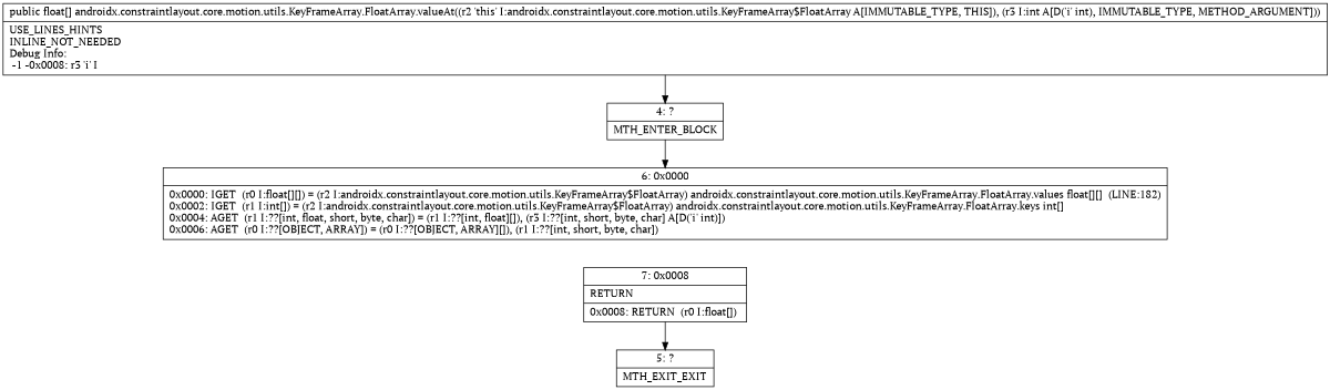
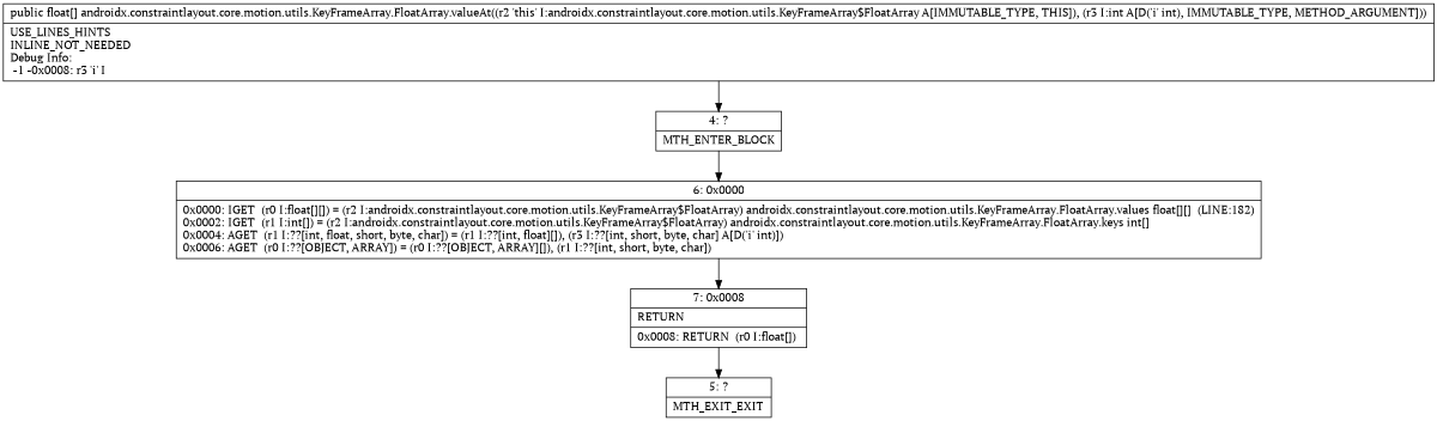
  digraph {
    fontname="PT Serif"
    node [fontname="PT Serif" shape=record]
    edge [fontname="PT Serif"]
    n1 [label="{4\:\ ?|MTH_ENTER_BLOCK\l}"]
    n2 [label="{6\:\ 0x0000|0x0000: IGET  (r0 I:float[][]) = (r2 I:androidx.constraintlayout.core.motion.utils.KeyFrameArray$FloatArray) androidx.constraintlayout.core.motion.utils.KeyFrameArray.FloatArray.values float[][]  (LINE:182)\l0x0002: IGET  (r1 I:int[]) = (r2 I:androidx.constraintlayout.core.motion.utils.KeyFrameArray$FloatArray) androidx.constraintlayout.core.motion.utils.KeyFrameArray.FloatArray.keys int[] \l0x0004: AGET  (r1 I:??[int, float, short, byte, char]) = (r1 I:??[int, float][]), (r3 I:??[int, short, byte, char] A[D('i' int)]) \l0x0006: AGET  (r0 I:??[OBJECT, ARRAY]) = (r0 I:??[OBJECT, ARRAY][]), (r1 I:??[int, short, byte, char]) \l}"]
    n3 [label="{7\:\ 0x0008|RETURN\l|0x0008: RETURN  (r0 I:float[]) \l}"]
    n4 [label="{5\:\ ?|MTH_EXIT_EXIT\l}"]
    n5 [label="{public float[] androidx.constraintlayout.core.motion.utils.KeyFrameArray.FloatArray.valueAt((r2 'this' I:androidx.constraintlayout.core.motion.utils.KeyFrameArray$FloatArray A[IMMUTABLE_TYPE, THIS]), (r3 I:int A[D('i' int), IMMUTABLE_TYPE, METHOD_ARGUMENT]))  | USE_LINES_HINTS\lINLINE_NOT_NEEDED\lDebug Info:\l  \-1 \-0x0008: r3 'i' I\l}"]
    n1 -> n2
+   n2 -> n3
    n3 -> n4
    n5 -> n1
  }
